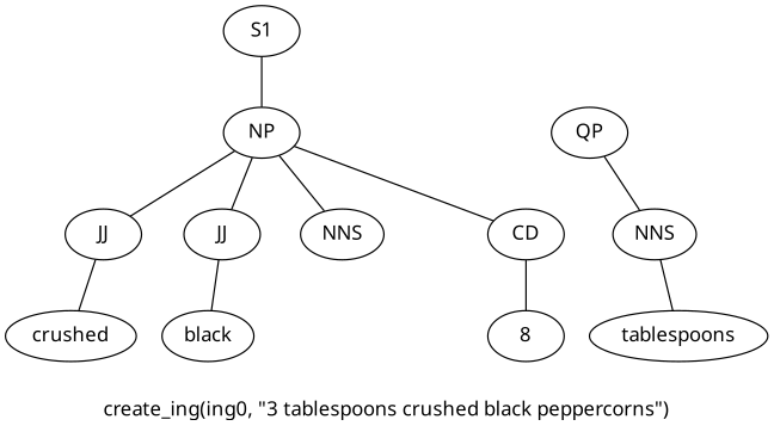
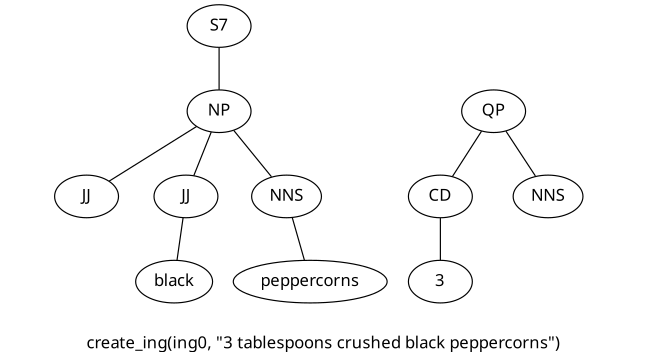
  graph {
    fontname="Noto Sans"
    label="create_ing(ing0, \"3 tablespoons crushed black peppercorns\")"
    node [fontname="Noto Sans"]
    edge [fontname="Noto Sans"]
-   n1 [label=S1]
+   n1 [label=S7]
    n2 [label=NP]
    n3 [label=JJ]
    n4 [label=JJ]
    n5 [label=NNS]
    n6 [label=QP]
    n7 [label=CD]
    n8 [label=NNS]
-   n9 [label=crushed]
    n10 [label=black]
-   n12 [label=8]
-   n13 [label=tablespoons]
+   n11 [label=peppercorns]
+   n12 [label=3]
    n1 -- n2
    n2 -- n3
    n2 -- n4
    n2 -- n5
-   n3 -- n9
    n4 -- n10
-   n2 -- n7
+   n5 -- n11
+   n6 -- n7
    n6 -- n8
    n7 -- n12
-   n8 -- n13
  }
